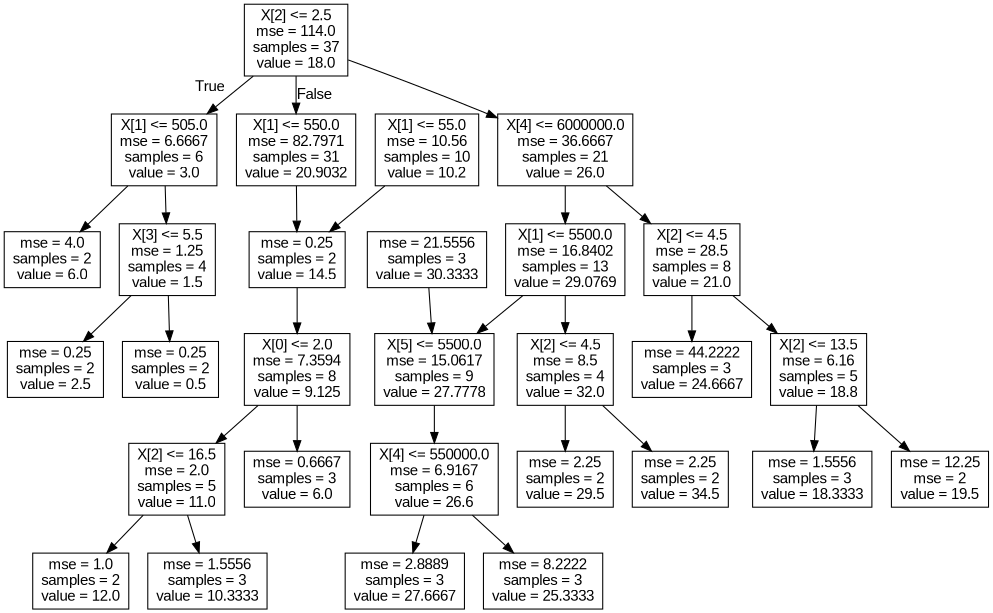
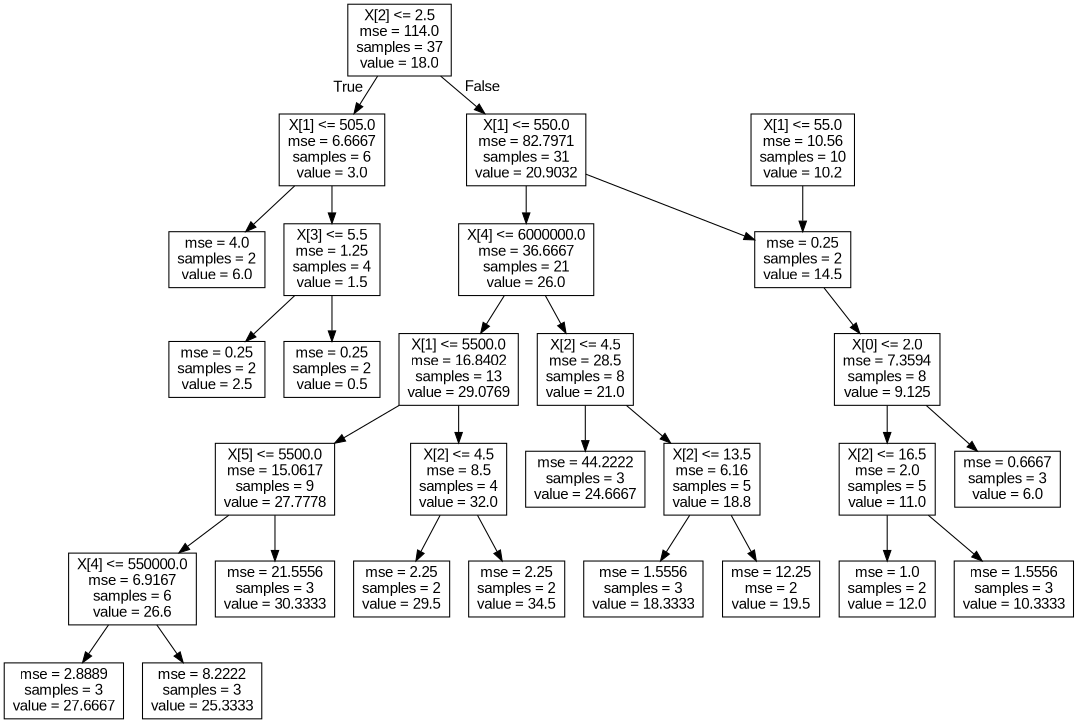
  digraph {
    fontname="Liberation Sans"
    node [fontname="Liberation Sans" shape=box]
    edge [fontname="Liberation Sans"]
    n1 [label="X[2] <= 2.5\nmse = 114.0\nsamples = 37\nvalue = 18.0"]
    n2 [label="X[1] <= 505.0\nmse = 6.6667\nsamples = 6\nvalue = 3.0"]
    n3 [label="X[1] <= 550.0\nmse = 82.7971\nsamples = 31\nvalue = 20.9032"]
    n4 [label="mse = 4.0\nsamples = 2\nvalue = 6.0"]
    n5 [label="X[3] <= 5.5\nmse = 1.25\nsamples = 4\nvalue = 1.5"]
    n6 [label="X[4] <= 6000000.0\nmse = 36.6667\nsamples = 21\nvalue = 26.0"]
    n7 [label="mse = 0.25\nsamples = 2\nvalue = 14.5"]
    n8 [label="mse = 0.25\nsamples = 2\nvalue = 2.5"]
    n9 [label="mse = 0.25\nsamples = 2\nvalue = 0.5"]
    n10 [label="X[1] <= 55.0\nmse = 10.56\nsamples = 10\nvalue = 10.2"]
    n11 [label="X[1] <= 5500.0\nmse = 16.8402\nsamples = 13\nvalue = 29.0769"]
    n12 [label="X[2] <= 4.5\nmse = 28.5\nsamples = 8\nvalue = 21.0"]
    n13 [label="X[0] <= 2.0\nmse = 7.3594\nsamples = 8\nvalue = 9.125"]
    n14 [label="X[2] <= 16.5\nmse = 2.0\nsamples = 5\nvalue = 11.0"]
    n15 [label="mse = 0.6667\nsamples = 3\nvalue = 6.0"]
    n16 [label="mse = 1.0\nsamples = 2\nvalue = 12.0"]
    n17 [label="mse = 1.5556\nsamples = 3\nvalue = 10.3333"]
    n18 [label="X[5] <= 5500.0\nmse = 15.0617\nsamples = 9\nvalue = 27.7778"]
    n19 [label="X[2] <= 4.5\nmse = 8.5\nsamples = 4\nvalue = 32.0"]
    n20 [label="mse = 44.2222\nsamples = 3\nvalue = 24.6667"]
    n21 [label="X[2] <= 13.5\nmse = 6.16\nsamples = 5\nvalue = 18.8"]
    n22 [label="X[4] <= 550000.0\nmse = 6.9167\nsamples = 6\nvalue = 26.6"]
    n23 [label="mse = 21.5556\nsamples = 3\nvalue = 30.3333"]
    n24 [label="mse = 2.25\nsamples = 2\nvalue = 29.5"]
    n25 [label="mse = 2.25\nsamples = 2\nvalue = 34.5"]
    n26 [label="mse = 2.8889\nsamples = 3\nvalue = 27.6667"]
    n27 [label="mse = 8.2222\nsamples = 3\nvalue = 25.3333"]
    n28 [label="mse = 1.5556\nsamples = 3\nvalue = 18.3333"]
    n29 [label="mse = 12.25\nmse = 2\nvalue = 19.5"]
    n1 -> n2 [headlabel=True labelangle=45 labeldistance=2.5]
    n1 -> n3 [headlabel=False labelangle=-45 labeldistance=2.5]
    n2 -> n4
    n2 -> n5
-   n1 -> n6
+   n3 -> n6
    n3 -> n7
    n5 -> n8
    n5 -> n9
    n6 -> n11
    n6 -> n12
    n7 -> n13
    n10 -> n7
    n11 -> n18
    n11 -> n19
    n12 -> n20
    n12 -> n21
    n13 -> n14
    n13 -> n15
    n14 -> n16
    n14 -> n17
    n18 -> n22
-   n23 -> n18
+   n18 -> n23
    n19 -> n24
    n19 -> n25
    n21 -> n28
    n21 -> n29
    n22 -> n26
    n22 -> n27
  }
